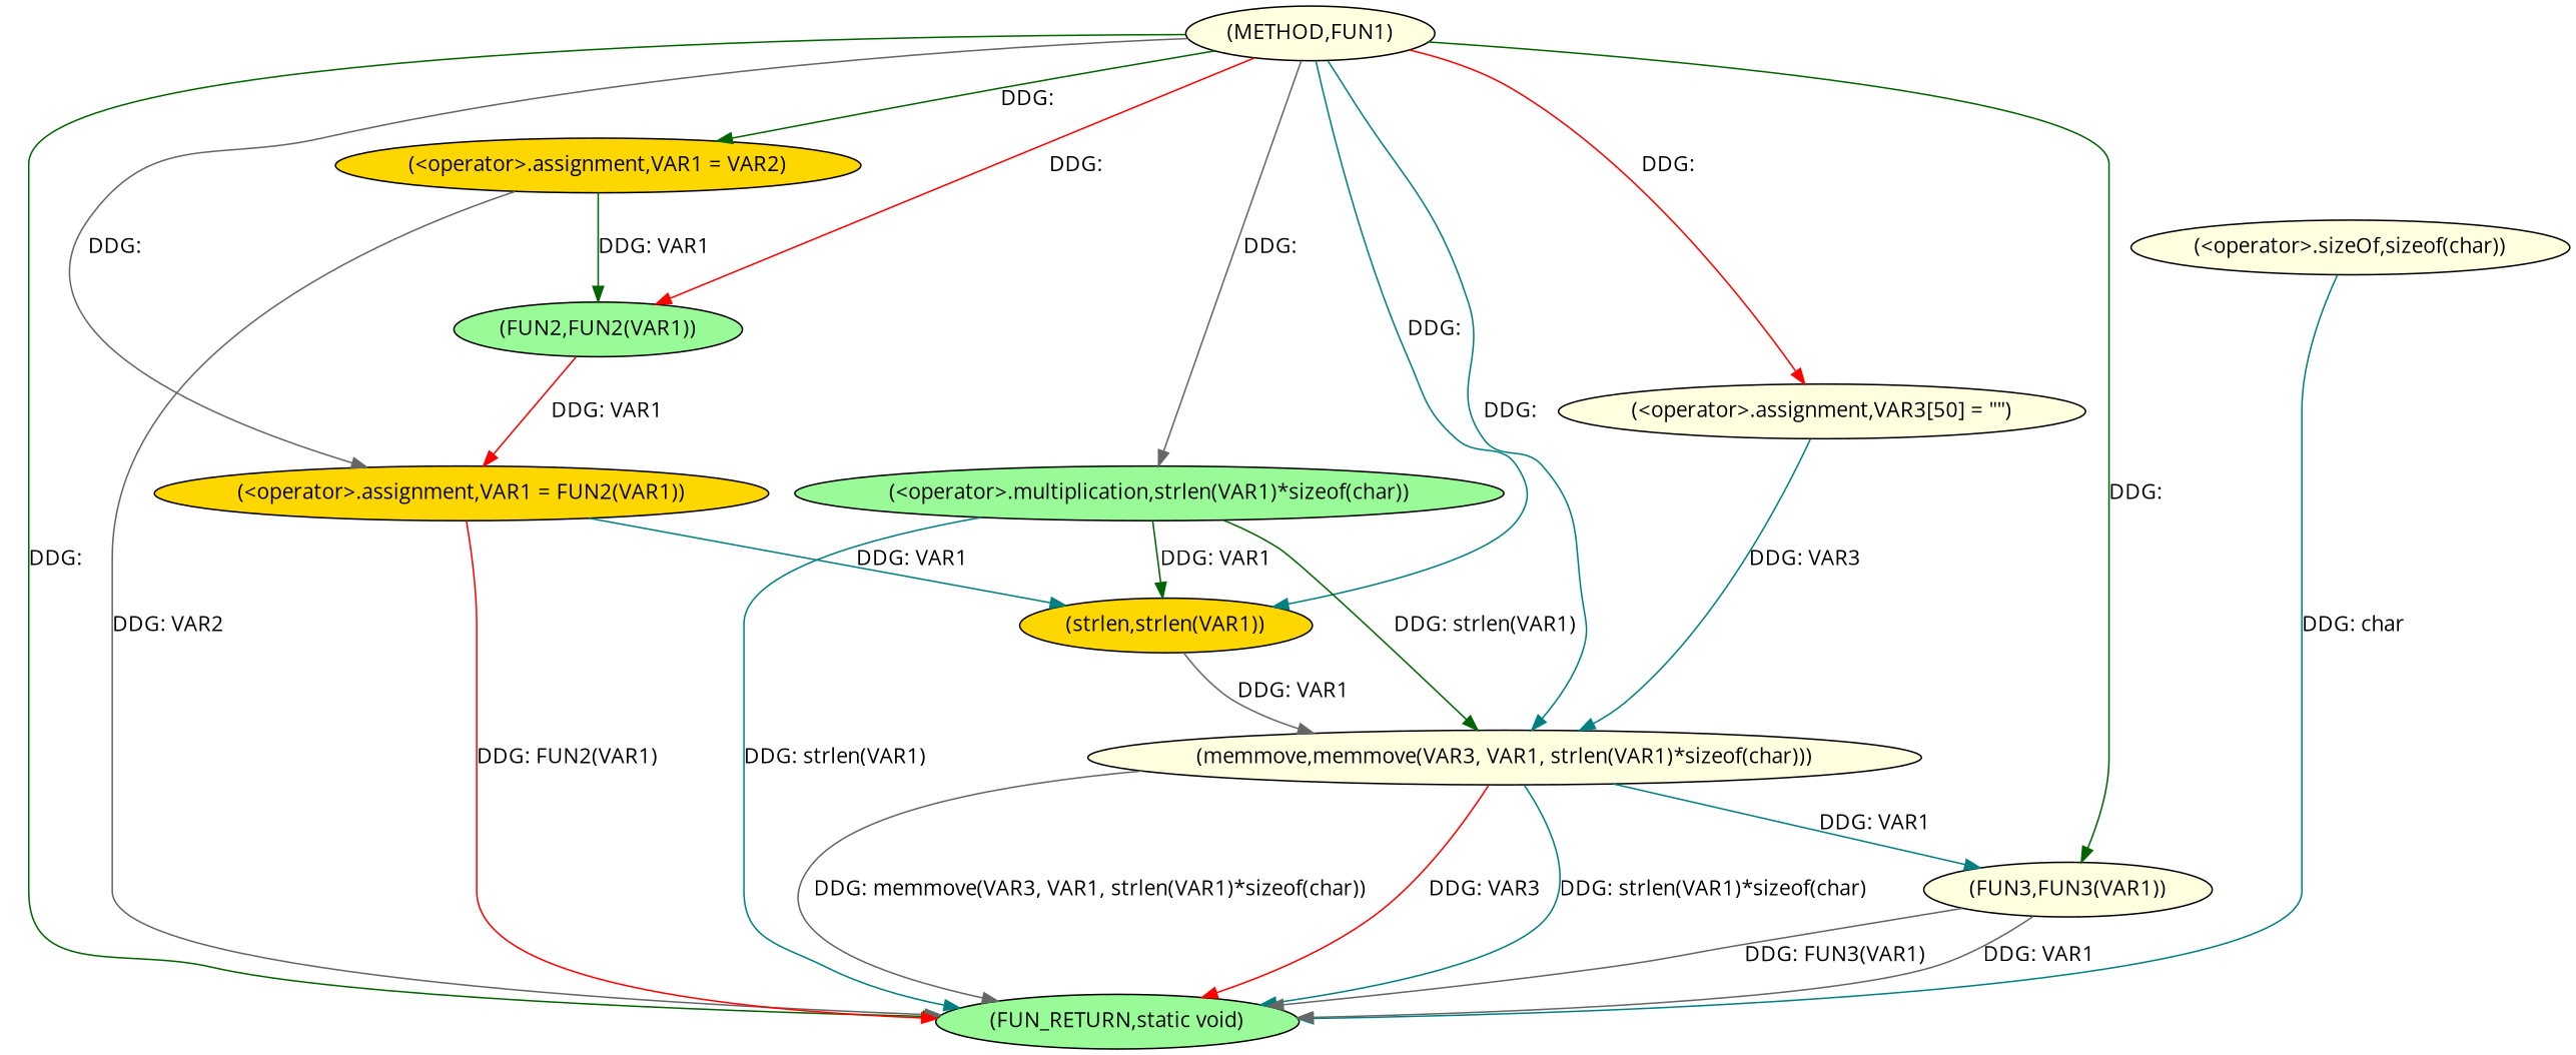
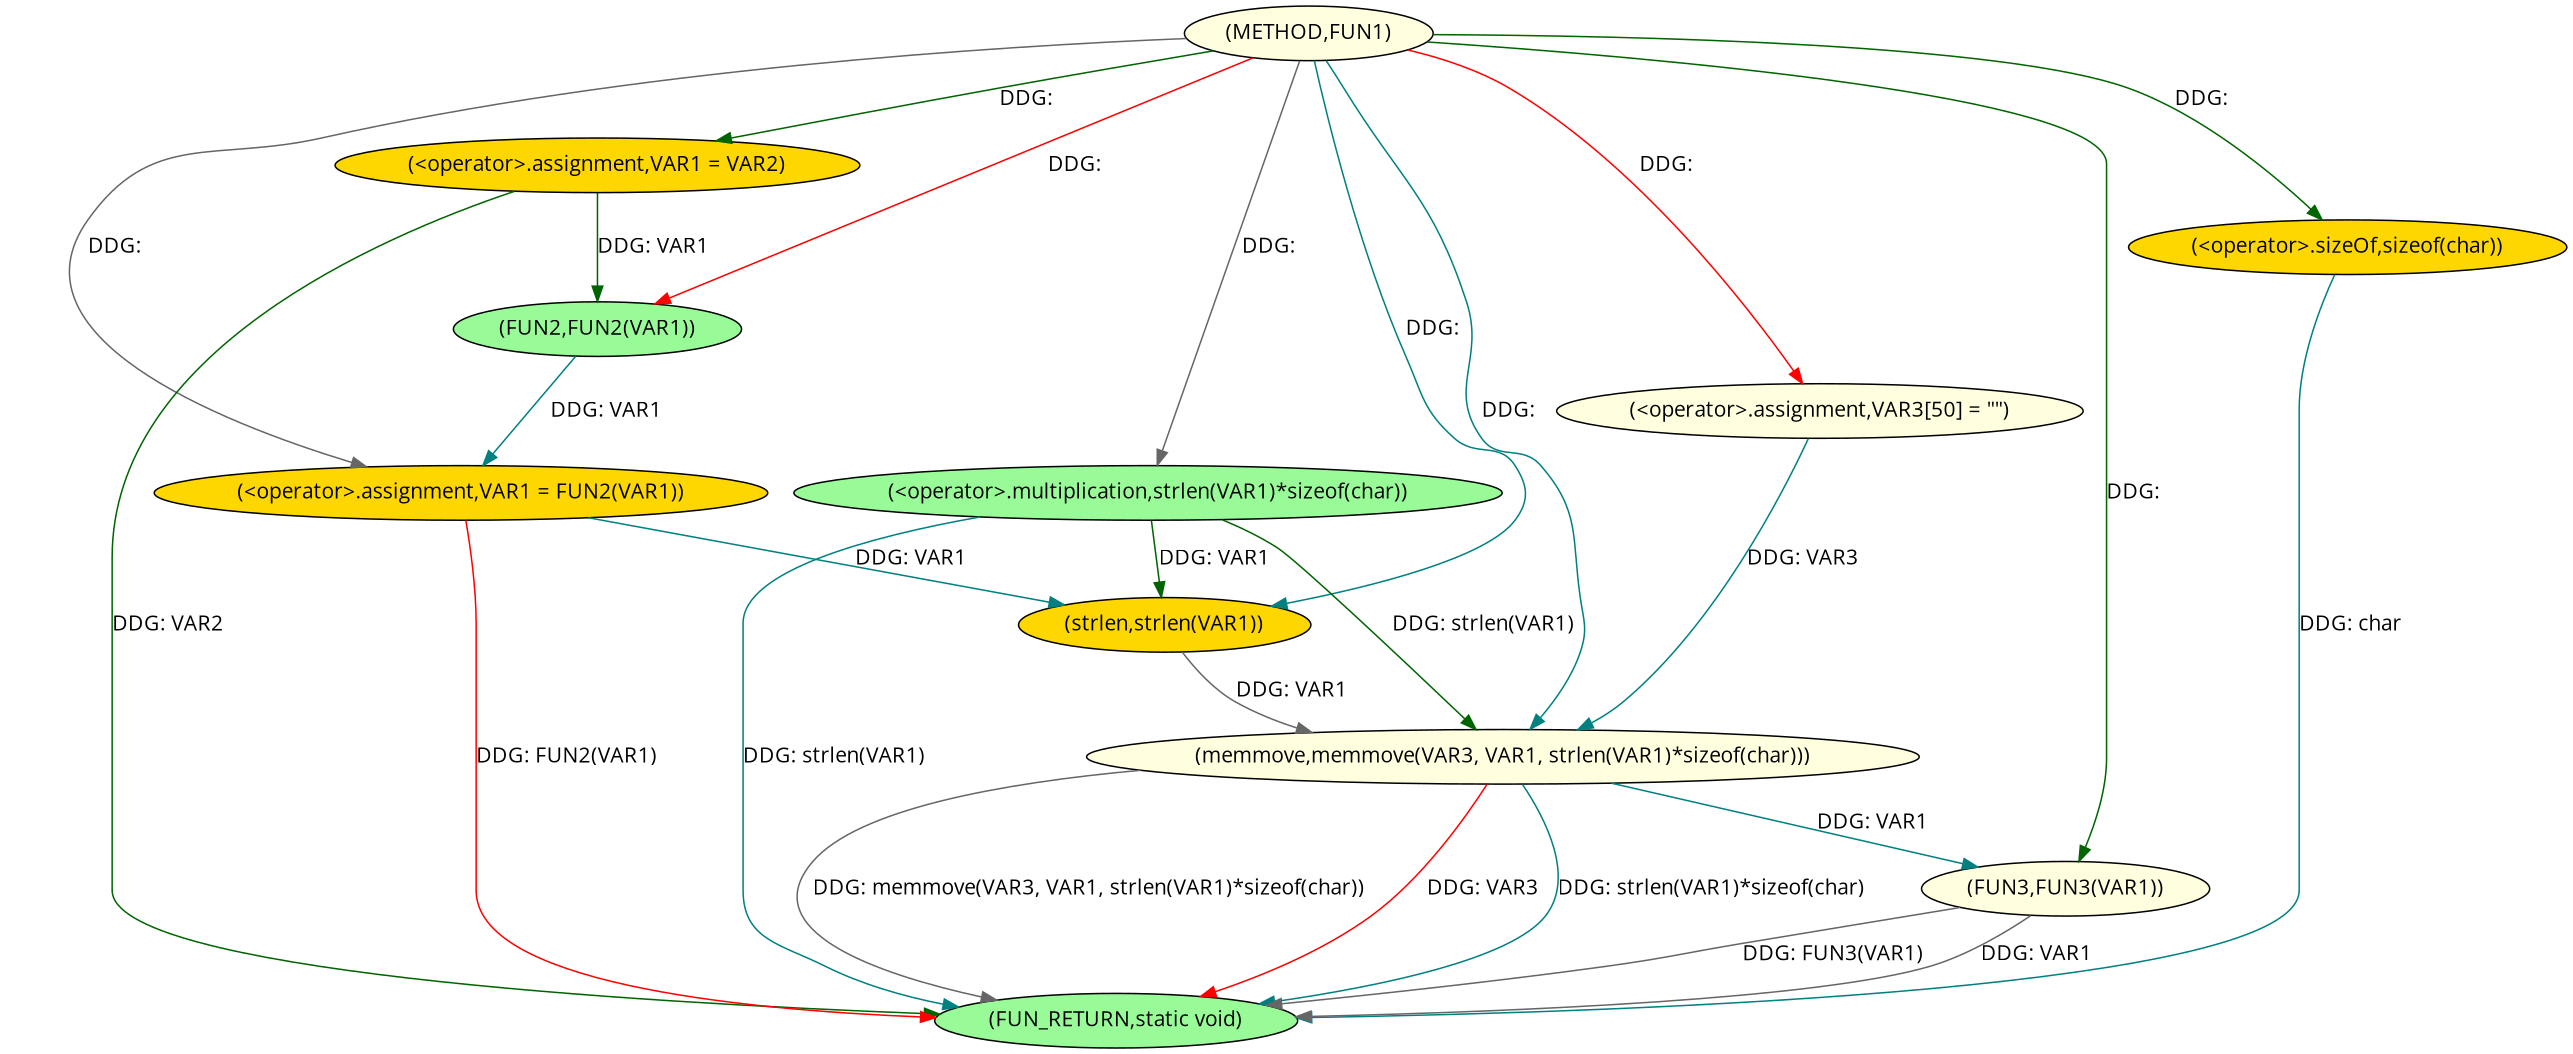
  digraph {
    fontname="Open Sans"
    node [fillcolor=lightyellow fontname="Open Sans" style=filled]
    edge [color=teal fontname="Open Sans"]
    n1 [label="(METHOD,FUN1)"]
    n2 [fillcolor=gold label="(<operator>.assignment,VAR1 = VAR2)"]
    n3 [fillcolor=gold label="(<operator>.assignment,VAR1 = FUN2(VAR1))"]
    n4 [fillcolor=palegreen label="(FUN2,FUN2(VAR1))"]
    n5 [label="(<operator>.assignment,VAR3[50] = \"\")"]
    n6 [label="(memmove,memmove(VAR3, VAR1, strlen(VAR1)*sizeof(char)))"]
    n7 [fillcolor=palegreen label="(<operator>.multiplication,strlen(VAR1)*sizeof(char))"]
    n8 [fillcolor=gold label="(strlen,strlen(VAR1))"]
-   n9 [label="(<operator>.sizeOf,sizeof(char))"]
+   n9 [fillcolor=gold label="(<operator>.sizeOf,sizeof(char))"]
    n10 [label="(FUN3,FUN3(VAR1))"]
    n11 [fillcolor=palegreen label="(FUN_RETURN,static void)"]
    n1 -> n2 [color=darkgreen label="DDG: "]
    n1 -> n3 [color=gray40 label="DDG: "]
    n1 -> n4 [color=red label="DDG: "]
    n1 -> n5 [color=red label="DDG: "]
    n1 -> n6 [label="DDG: "]
    n1 -> n7 [color=gray40 label="DDG: "]
    n1 -> n8 [label="DDG: "]
-   n1 -> n11 [color=darkgreen label="DDG: "]
+   n1 -> n9 [color=darkgreen label="DDG: "]
    n1 -> n10 [color=darkgreen label="DDG: "]
    n2 -> n4 [color=darkgreen label="DDG: VAR1"]
-   n2 -> n11 [color=gray40 label="DDG: VAR2"]
+   n2 -> n11 [color=darkgreen label="DDG: VAR2"]
    n3 -> n8 [label="DDG: VAR1"]
    n3 -> n11 [color=red label="DDG: FUN2(VAR1)"]
-   n4 -> n3 [color=red label="DDG: VAR1"]
+   n4 -> n3 [label="DDG: VAR1"]
    n5 -> n6 [label="DDG: VAR3"]
    n6 -> n10 [label="DDG: VAR1"]
    n6 -> n11 [color=red label="DDG: VAR3"]
    n6 -> n11 [label="DDG: strlen(VAR1)*sizeof(char)"]
    n6 -> n11 [color=gray40 label="DDG: memmove(VAR3, VAR1, strlen(VAR1)*sizeof(char))"]
    n7 -> n6 [color=darkgreen label="DDG: strlen(VAR1)"]
    n7 -> n8 [color=darkgreen label="DDG: VAR1"]
    n7 -> n11 [label="DDG: strlen(VAR1)"]
    n8 -> n6 [color=gray40 label="DDG: VAR1"]
    n9 -> n11 [label="DDG: char"]
    n10 -> n11 [color=gray40 label="DDG: VAR1"]
    n10 -> n11 [color=gray40 label="DDG: FUN3(VAR1)"]
  }
